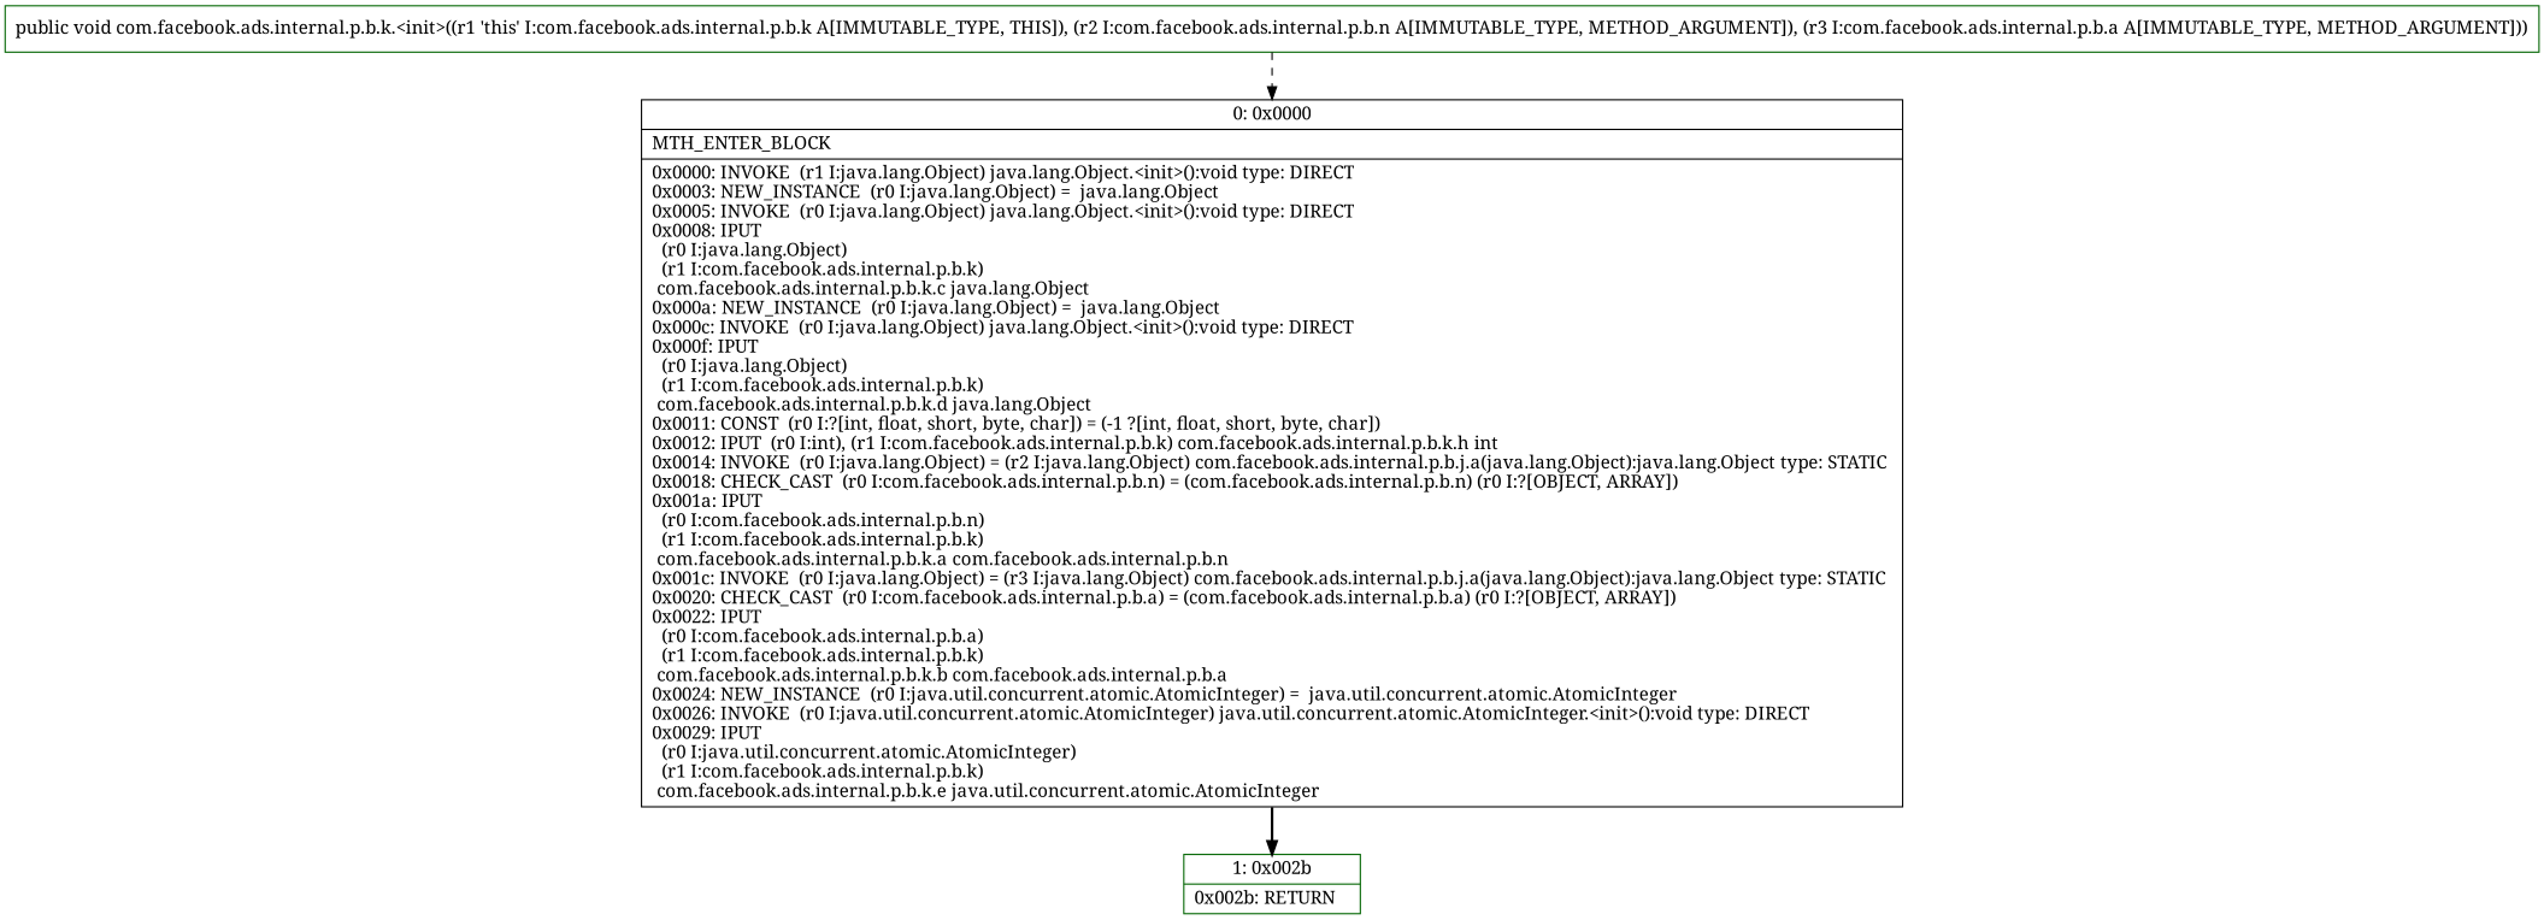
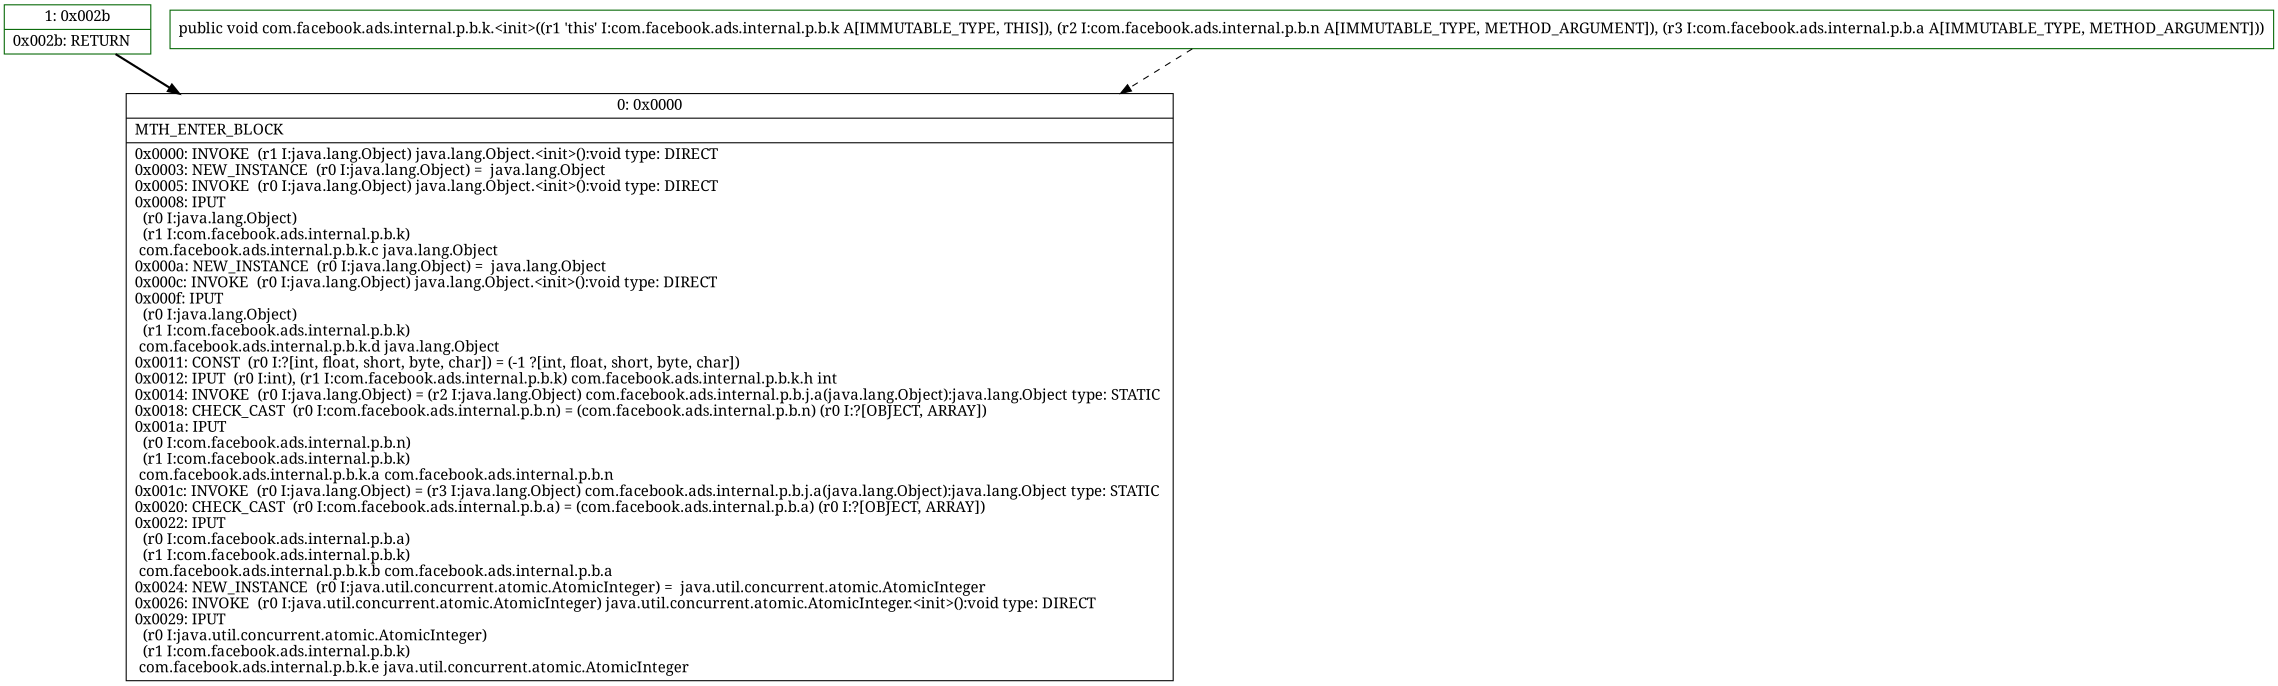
  digraph {
    fontname="Noto Serif"
    node [shape=record color=darkgreen fontname="Noto Serif"]
    edge [fontname="Noto Serif"]
    n1 [label="{0\:\ 0x0000|MTH_ENTER_BLOCK\l|0x0000: INVOKE  (r1 I:java.lang.Object) java.lang.Object.\<init\>():void type: DIRECT \l0x0003: NEW_INSTANCE  (r0 I:java.lang.Object) =  java.lang.Object \l0x0005: INVOKE  (r0 I:java.lang.Object) java.lang.Object.\<init\>():void type: DIRECT \l0x0008: IPUT  \l  (r0 I:java.lang.Object)\l  (r1 I:com.facebook.ads.internal.p.b.k)\l com.facebook.ads.internal.p.b.k.c java.lang.Object \l0x000a: NEW_INSTANCE  (r0 I:java.lang.Object) =  java.lang.Object \l0x000c: INVOKE  (r0 I:java.lang.Object) java.lang.Object.\<init\>():void type: DIRECT \l0x000f: IPUT  \l  (r0 I:java.lang.Object)\l  (r1 I:com.facebook.ads.internal.p.b.k)\l com.facebook.ads.internal.p.b.k.d java.lang.Object \l0x0011: CONST  (r0 I:?[int, float, short, byte, char]) = (\-1 ?[int, float, short, byte, char]) \l0x0012: IPUT  (r0 I:int), (r1 I:com.facebook.ads.internal.p.b.k) com.facebook.ads.internal.p.b.k.h int \l0x0014: INVOKE  (r0 I:java.lang.Object) = (r2 I:java.lang.Object) com.facebook.ads.internal.p.b.j.a(java.lang.Object):java.lang.Object type: STATIC \l0x0018: CHECK_CAST  (r0 I:com.facebook.ads.internal.p.b.n) = (com.facebook.ads.internal.p.b.n) (r0 I:?[OBJECT, ARRAY]) \l0x001a: IPUT  \l  (r0 I:com.facebook.ads.internal.p.b.n)\l  (r1 I:com.facebook.ads.internal.p.b.k)\l com.facebook.ads.internal.p.b.k.a com.facebook.ads.internal.p.b.n \l0x001c: INVOKE  (r0 I:java.lang.Object) = (r3 I:java.lang.Object) com.facebook.ads.internal.p.b.j.a(java.lang.Object):java.lang.Object type: STATIC \l0x0020: CHECK_CAST  (r0 I:com.facebook.ads.internal.p.b.a) = (com.facebook.ads.internal.p.b.a) (r0 I:?[OBJECT, ARRAY]) \l0x0022: IPUT  \l  (r0 I:com.facebook.ads.internal.p.b.a)\l  (r1 I:com.facebook.ads.internal.p.b.k)\l com.facebook.ads.internal.p.b.k.b com.facebook.ads.internal.p.b.a \l0x0024: NEW_INSTANCE  (r0 I:java.util.concurrent.atomic.AtomicInteger) =  java.util.concurrent.atomic.AtomicInteger \l0x0026: INVOKE  (r0 I:java.util.concurrent.atomic.AtomicInteger) java.util.concurrent.atomic.AtomicInteger.\<init\>():void type: DIRECT \l0x0029: IPUT  \l  (r0 I:java.util.concurrent.atomic.AtomicInteger)\l  (r1 I:com.facebook.ads.internal.p.b.k)\l com.facebook.ads.internal.p.b.k.e java.util.concurrent.atomic.AtomicInteger \l}" color=black]
    n2 [label="{1\:\ 0x002b|0x002b: RETURN   \l}"]
    n3 [label="{public void com.facebook.ads.internal.p.b.k.\<init\>((r1 'this' I:com.facebook.ads.internal.p.b.k A[IMMUTABLE_TYPE, THIS]), (r2 I:com.facebook.ads.internal.p.b.n A[IMMUTABLE_TYPE, METHOD_ARGUMENT]), (r3 I:com.facebook.ads.internal.p.b.a A[IMMUTABLE_TYPE, METHOD_ARGUMENT])) }"]
-   n1 -> n2 [style=bold]
+   n2 -> n1 [style=bold]
    n3 -> n1 [style=dashed]
  }
